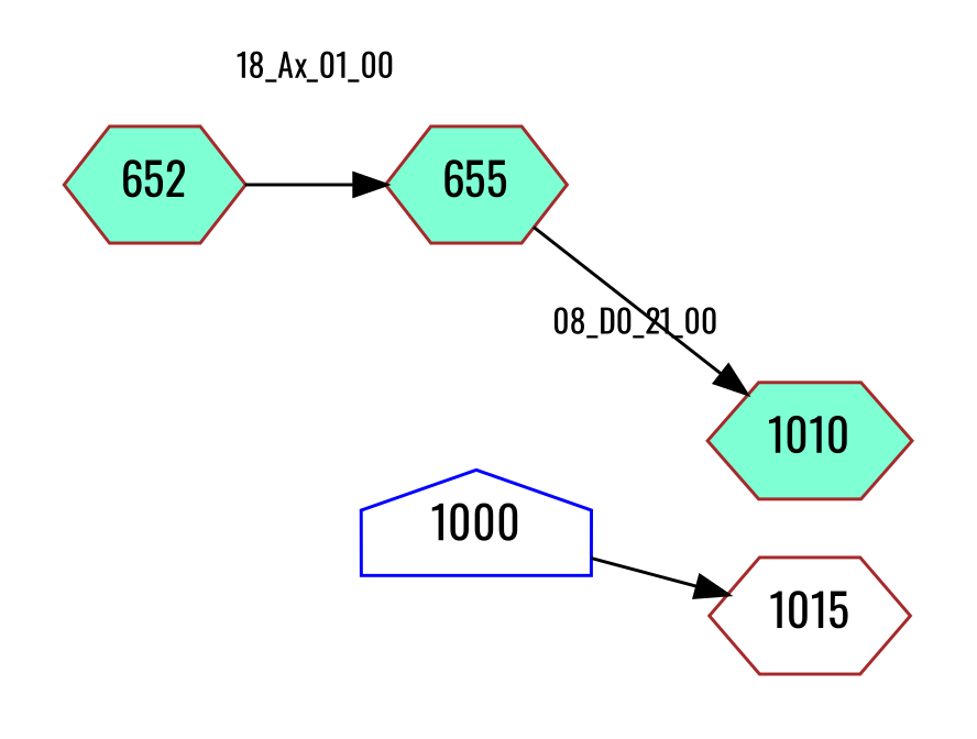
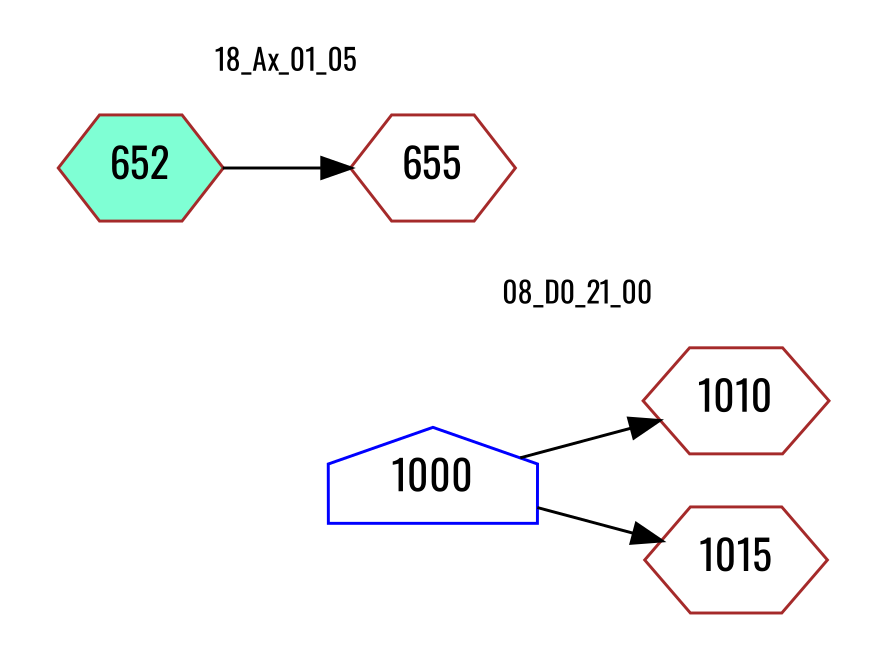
  digraph {
    fontname=Oswald
    rankdir=LR
    node [color=brown fillcolor=aquamarine fontname=Oswald shape=hexagon style=filled]
    edge [color=black fontname=Oswald]
    n1 [label=652]
-   n2 [label=655]
+   n2 [fillcolor=white label=655]
    n3 [color=blue fillcolor=white label=1000 shape=house]
-   n4 [label=1010]
+   n4 [fillcolor=white label=1010]
    n5 [fillcolor=white label=1015]
    subgraph cluster_1 {
      color=white
      fontsize=10
-     label="18_Ax_01_00"
+     label="18_Ax_01_05"
      n1
      n2
    }
    subgraph cluster_2 {
      color=white
      fontsize=10
      label="08_D0_21_00"
      n3
      n4
      n5
    }
    n1 -> n2
-   n2 -> n4
+   n3 -> n4
    n3 -> n5
  }
